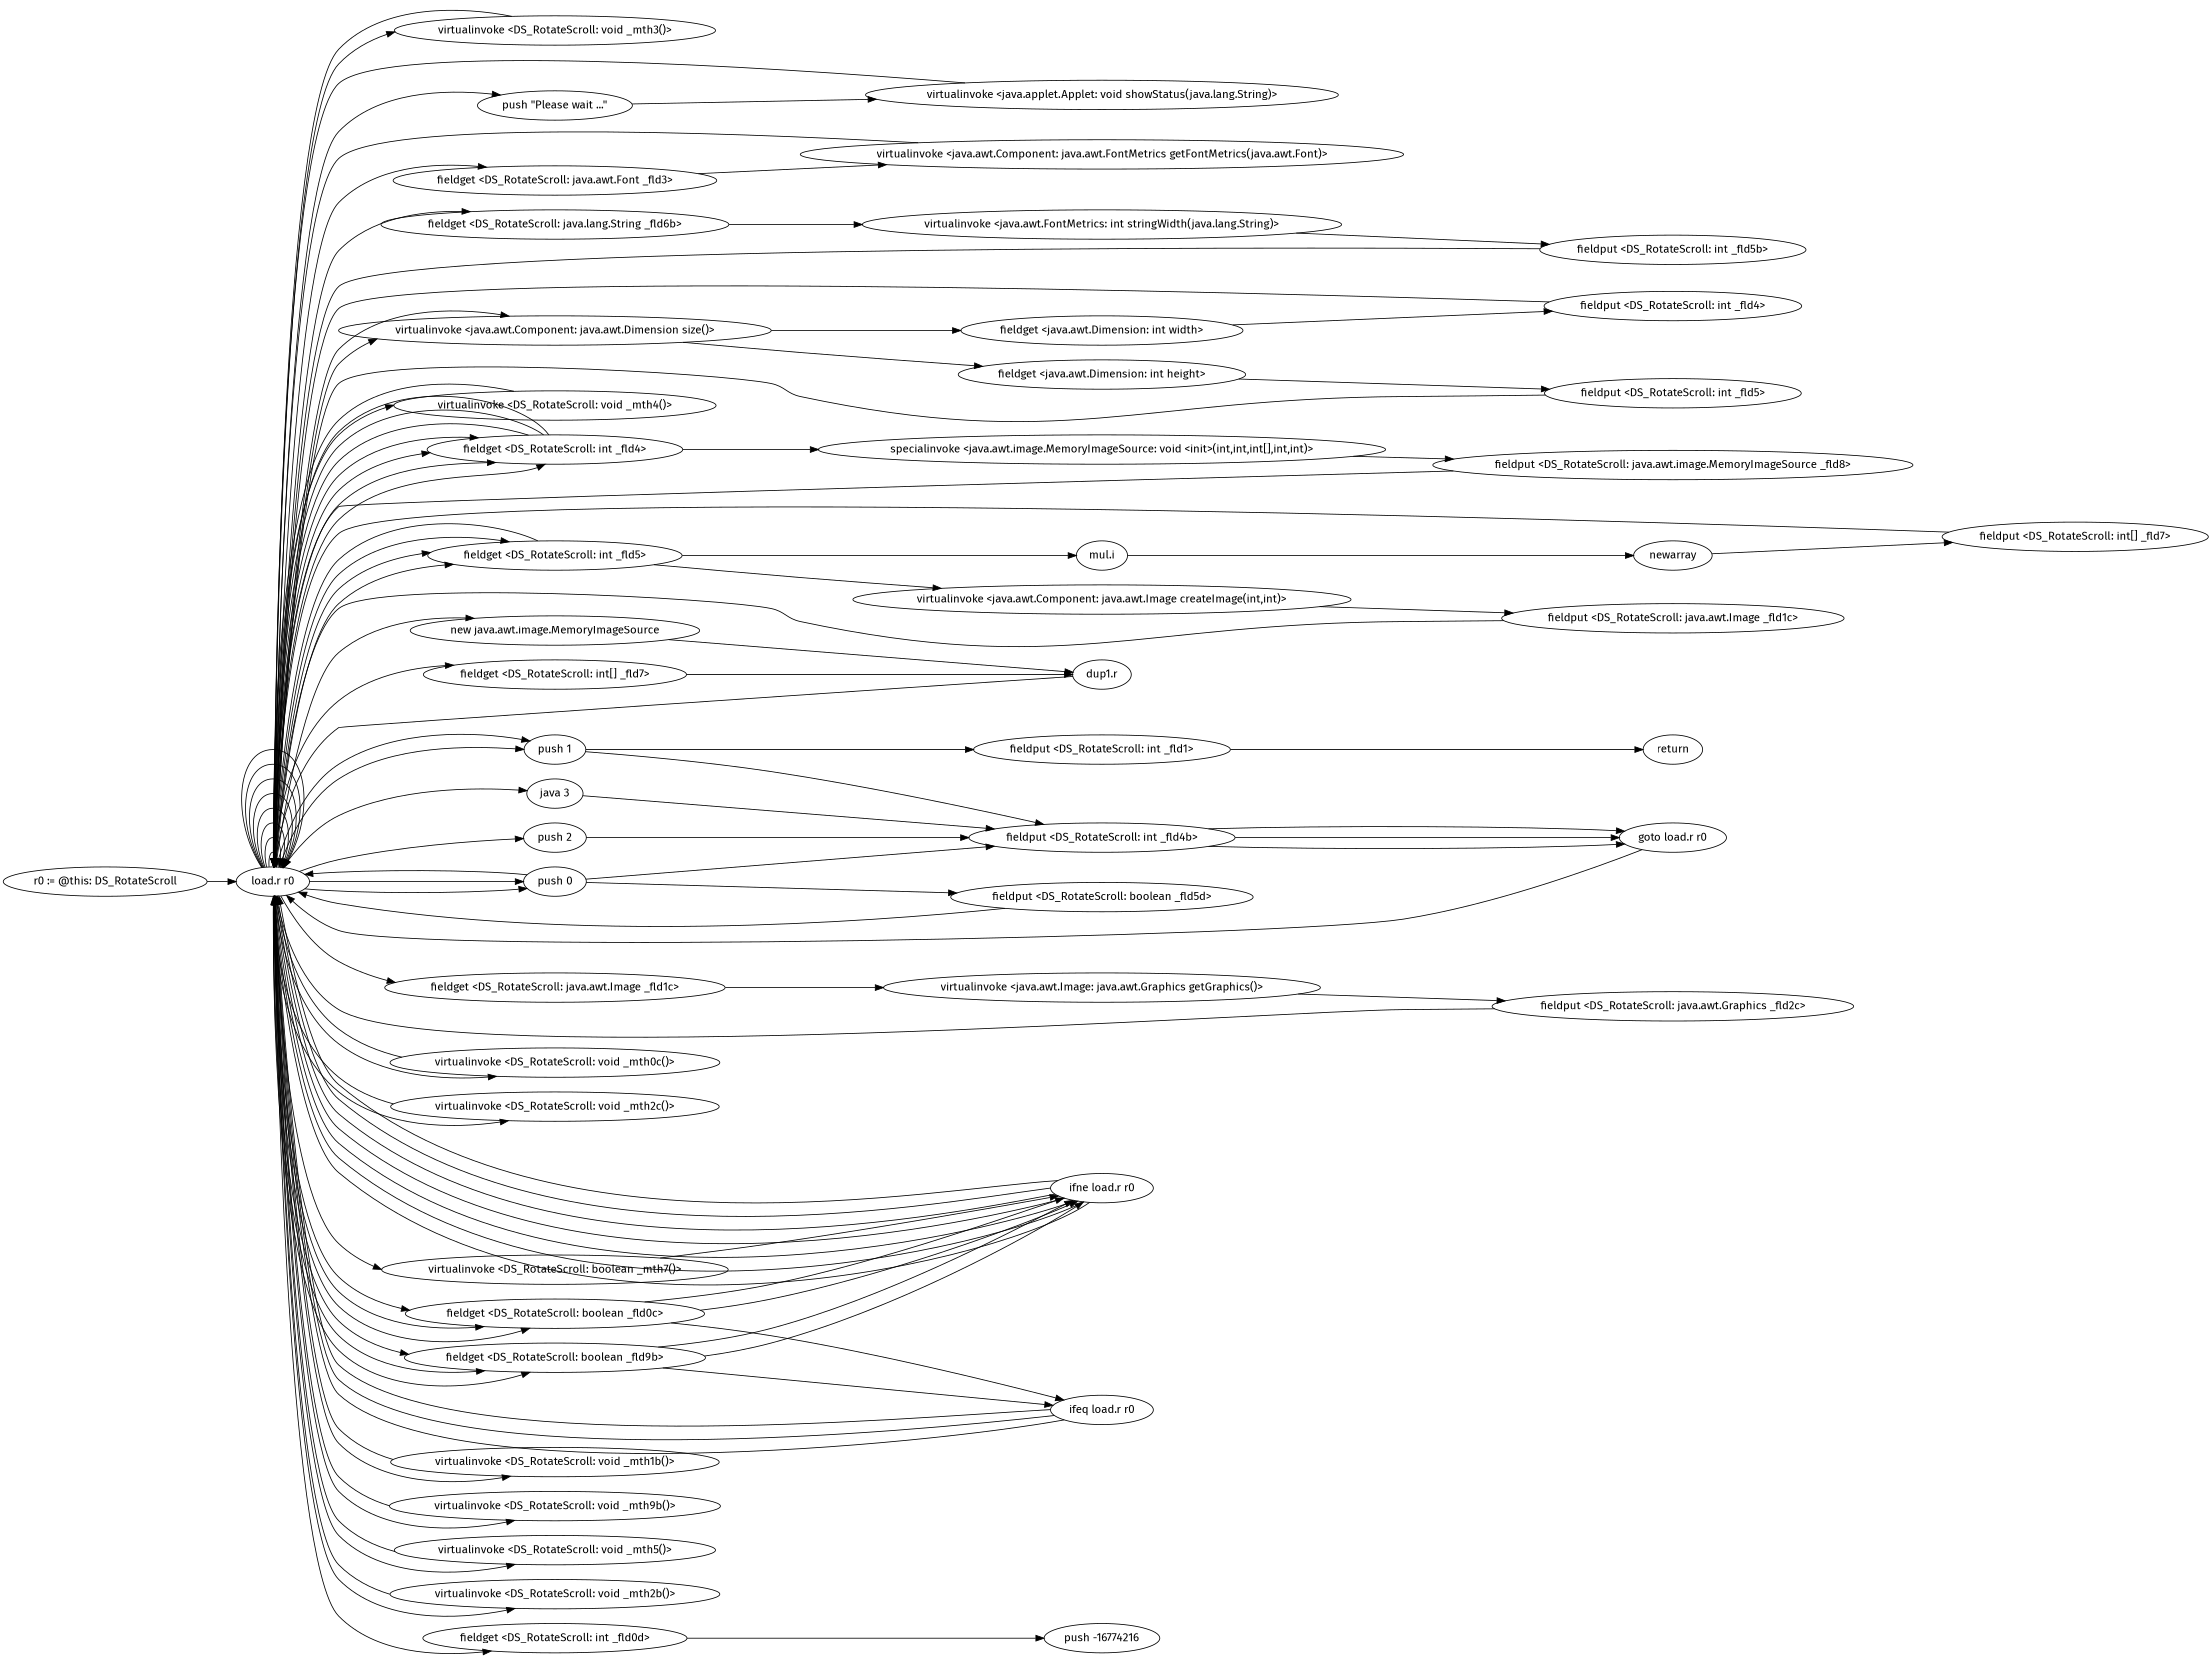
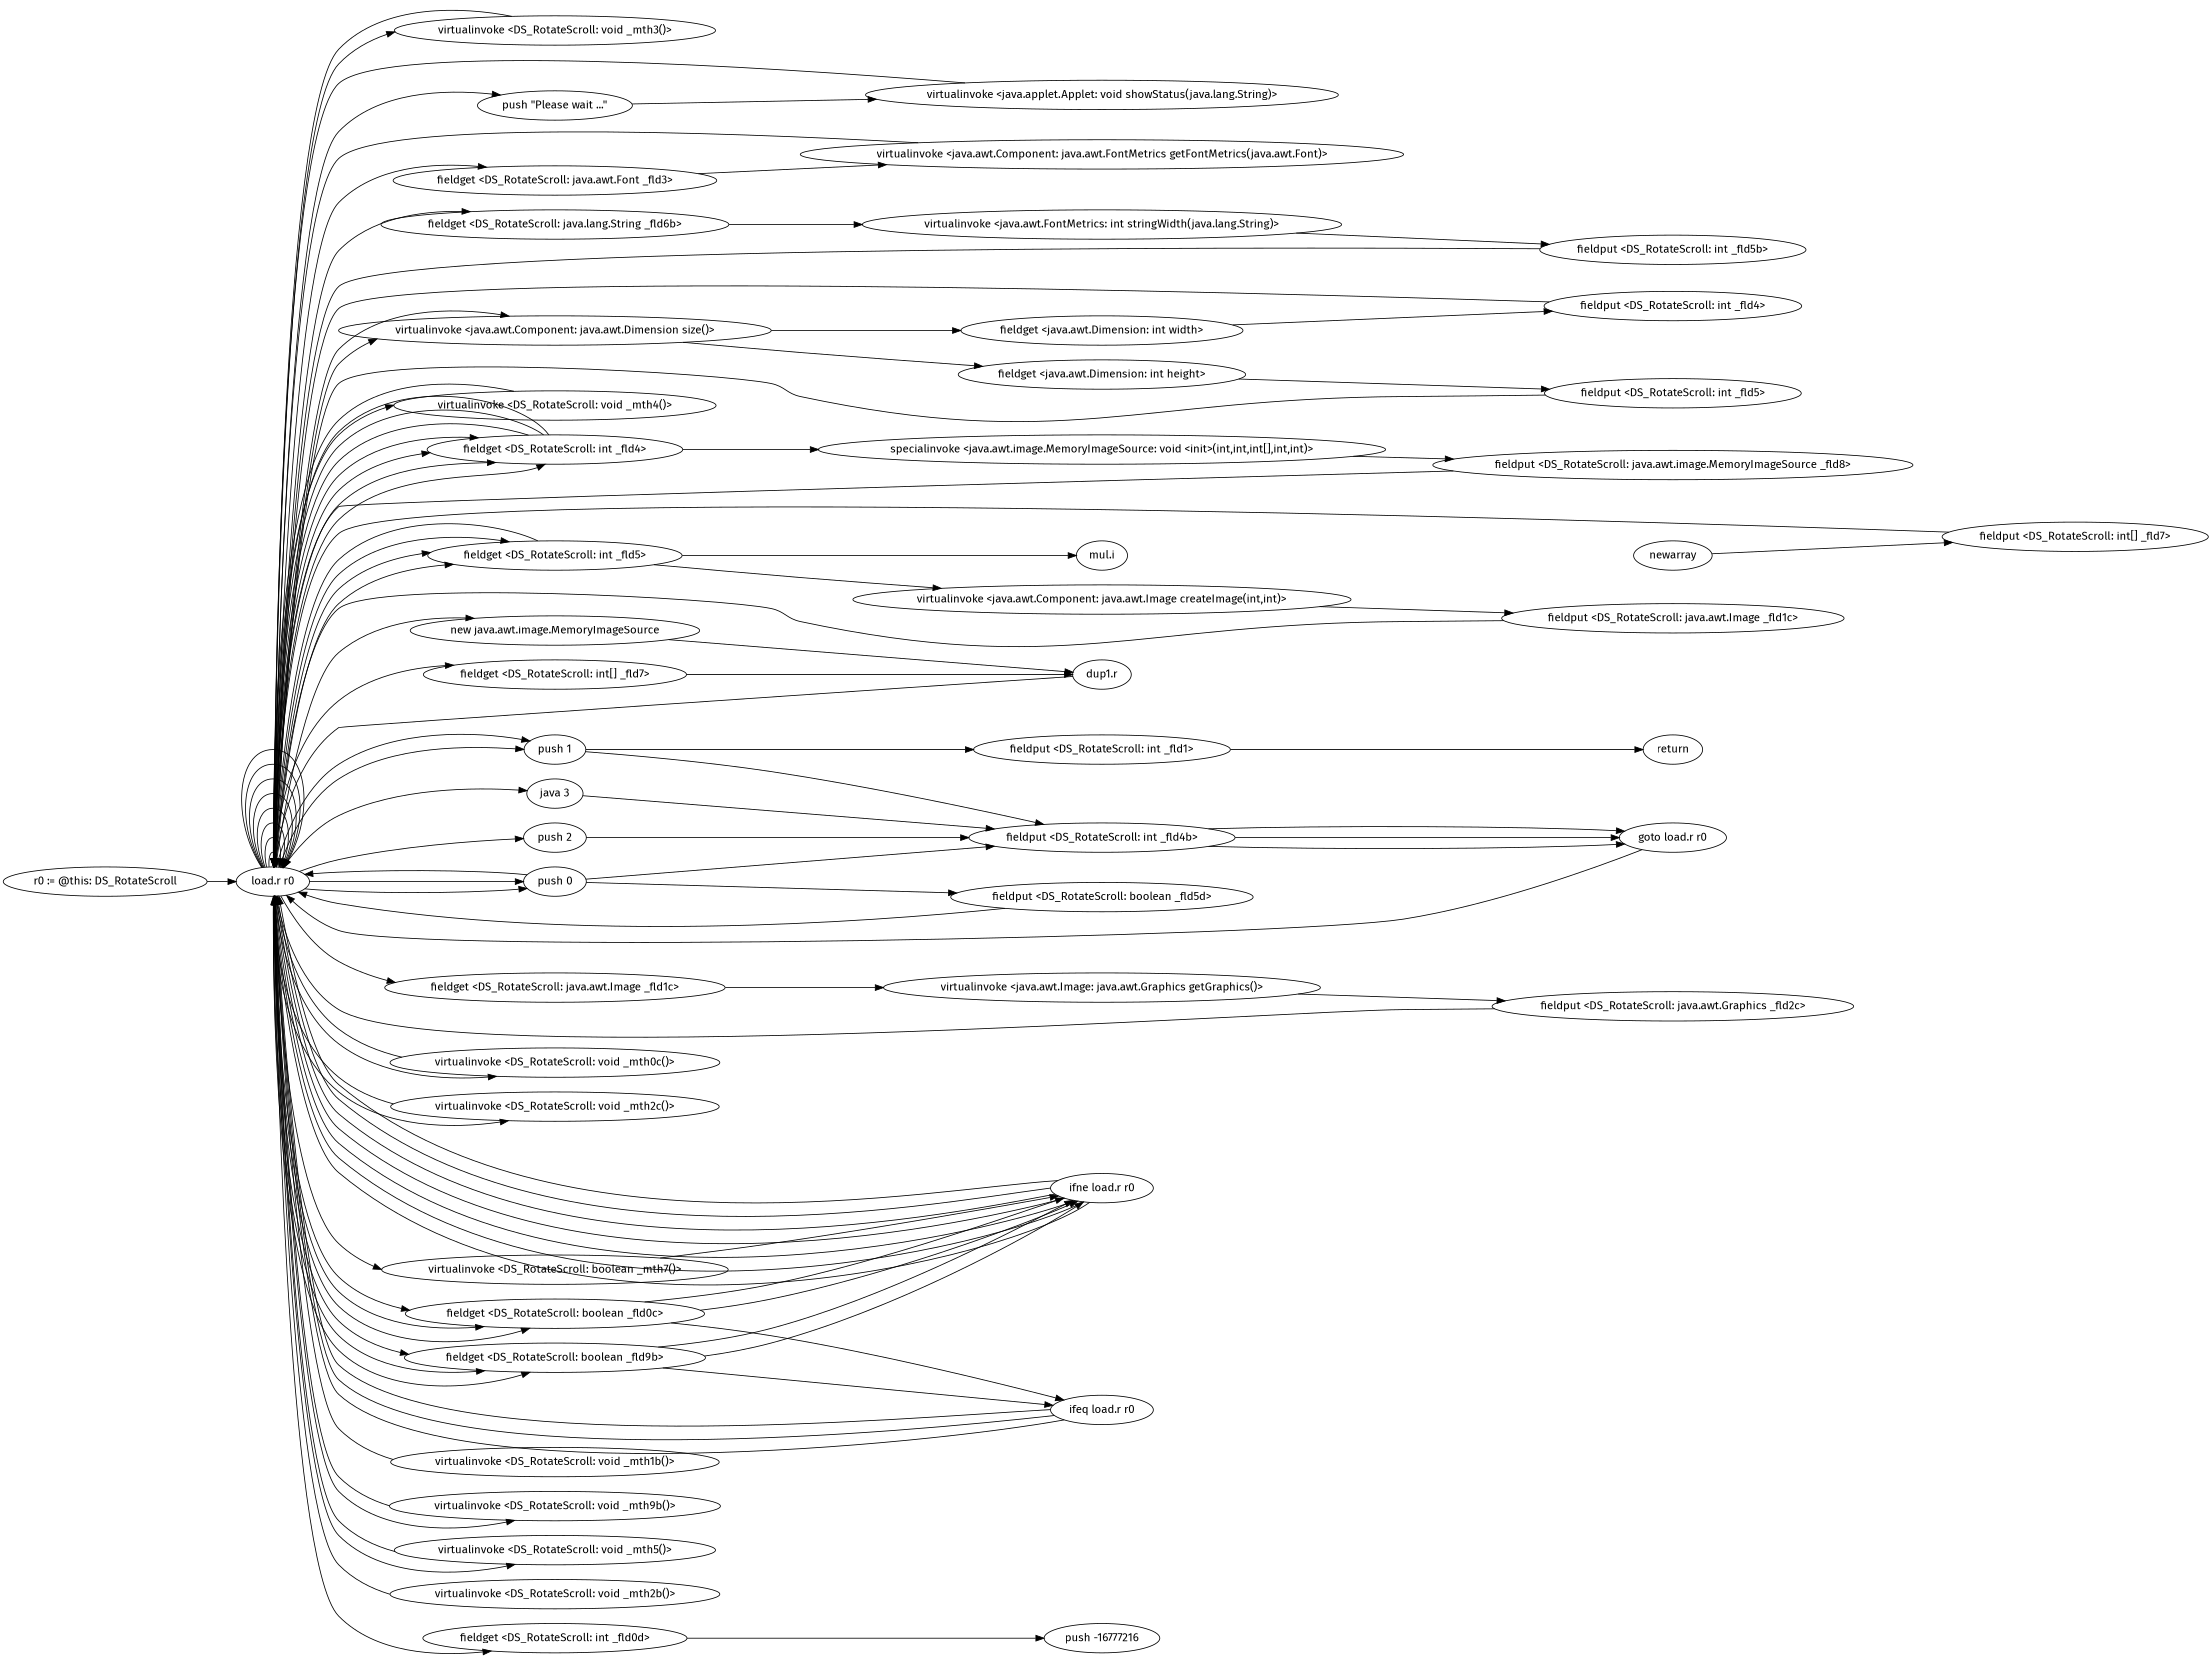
  digraph {
    fontname="Fira Sans"
    rankdir=LR
    node [fontname="Fira Sans"]
    edge [fontname="Fira Sans"]
    "r0 := @this: DS_RotateScroll"
    "load.r r0"
    "virtualinvoke <DS_RotateScroll: void _mth3()>"
    "push \"Please wait ...\""
    "fieldget <DS_RotateScroll: java.awt.Font _fld3>"
    "fieldget <DS_RotateScroll: java.lang.String _fld6b>"
    "virtualinvoke <java.awt.Component: java.awt.Dimension size()>"
    "virtualinvoke <DS_RotateScroll: void _mth4()>"
    "fieldget <DS_RotateScroll: int _fld4>"
    "fieldget <DS_RotateScroll: int _fld5>"
    "new java.awt.image.MemoryImageSource"
    "fieldget <DS_RotateScroll: int[] _fld7>"
    "push 0"
    "fieldget <DS_RotateScroll: java.awt.Image _fld1c>"
    "virtualinvoke <DS_RotateScroll: void _mth0c()>"
    "virtualinvoke <DS_RotateScroll: void _mth2c()>"
    "fieldget <DS_RotateScroll: boolean _fld9b>"
    "fieldget <DS_RotateScroll: boolean _fld0c>"
    "virtualinvoke <DS_RotateScroll: void _mth1b()>"
    "virtualinvoke <DS_RotateScroll: void _mth9b()>"
    "virtualinvoke <DS_RotateScroll: boolean _mth7()>"
    "virtualinvoke <DS_RotateScroll: void _mth5()>"
    "virtualinvoke <DS_RotateScroll: void _mth2b()>"
    "fieldget <DS_RotateScroll: int _fld0d>"
    "push 1"
    "push 2"
    n27 [label="java 3"]
    "virtualinvoke <java.applet.Applet: void showStatus(java.lang.String)>"
    "virtualinvoke <java.awt.Component: java.awt.FontMetrics getFontMetrics(java.awt.Font)>"
    "virtualinvoke <java.awt.FontMetrics: int stringWidth(java.lang.String)>"
    "fieldget <java.awt.Dimension: int width>"
    "fieldget <java.awt.Dimension: int height>"
    "specialinvoke <java.awt.image.MemoryImageSource: void <init>(int,int,int[],int,int)>"
    "mul.i"
    "virtualinvoke <java.awt.Component: java.awt.Image createImage(int,int)>"
    "dup1.r"
    "fieldput <DS_RotateScroll: int _fld4b>"
    "fieldput <DS_RotateScroll: boolean _fld5d>"
    "virtualinvoke <java.awt.Image: java.awt.Graphics getGraphics()>"
    "ifne load.r r0"
    "ifeq load.r r0"
-   "push -16777216" [label="push -16774216"]
+   "push -16777216"
    "fieldput <DS_RotateScroll: int _fld1>"
    "fieldput <DS_RotateScroll: int _fld5b>"
    "fieldput <DS_RotateScroll: int _fld4>"
    "fieldput <DS_RotateScroll: int _fld5>"
    "fieldput <DS_RotateScroll: java.awt.image.MemoryImageSource _fld8>"
    newarray
    "fieldput <DS_RotateScroll: java.awt.Image _fld1c>"
    "fieldput <DS_RotateScroll: int[] _fld7>"
    "goto load.r r0"
    "fieldput <DS_RotateScroll: java.awt.Graphics _fld2c>"
    return
    "r0 := @this: DS_RotateScroll" -> "load.r r0"
    "load.r r0" -> "load.r r0"
    "load.r r0" -> "load.r r0"
    "load.r r0" -> "load.r r0"
    "load.r r0" -> "load.r r0"
    "load.r r0" -> "load.r r0"
    "load.r r0" -> "load.r r0"
    "load.r r0" -> "load.r r0"
    "load.r r0" -> "load.r r0"
    "load.r r0" -> "virtualinvoke <DS_RotateScroll: void _mth3()>"
    "load.r r0" -> "push \"Please wait ...\""
    "load.r r0" -> "fieldget <DS_RotateScroll: java.awt.Font _fld3>"
    "load.r r0" -> "fieldget <DS_RotateScroll: java.lang.String _fld6b>"
    "load.r r0" -> "virtualinvoke <java.awt.Component: java.awt.Dimension size()>"
    "load.r r0" -> "virtualinvoke <java.awt.Component: java.awt.Dimension size()>"
    "load.r r0" -> "virtualinvoke <DS_RotateScroll: void _mth4()>"
    "load.r r0" -> "fieldget <DS_RotateScroll: int _fld4>"
    "load.r r0" -> "fieldget <DS_RotateScroll: int _fld4>"
    "load.r r0" -> "fieldget <DS_RotateScroll: int _fld4>"
    "load.r r0" -> "fieldget <DS_RotateScroll: int _fld4>"
    "load.r r0" -> "fieldget <DS_RotateScroll: int _fld5>"
    "load.r r0" -> "fieldget <DS_RotateScroll: int _fld5>"
    "load.r r0" -> "fieldget <DS_RotateScroll: int _fld5>"
    "load.r r0" -> "new java.awt.image.MemoryImageSource"
    "load.r r0" -> "fieldget <DS_RotateScroll: int[] _fld7>"
    "load.r r0" -> "push 0"
    "load.r r0" -> "push 0"
    "load.r r0" -> "fieldget <DS_RotateScroll: java.awt.Image _fld1c>"
    "load.r r0" -> "virtualinvoke <DS_RotateScroll: void _mth0c()>"
    "load.r r0" -> "virtualinvoke <DS_RotateScroll: void _mth2c()>"
    "load.r r0" -> "fieldget <DS_RotateScroll: boolean _fld9b>"
    "load.r r0" -> "fieldget <DS_RotateScroll: boolean _fld9b>"
    "load.r r0" -> "fieldget <DS_RotateScroll: boolean _fld9b>"
    "load.r r0" -> "fieldget <DS_RotateScroll: boolean _fld0c>"
    "load.r r0" -> "fieldget <DS_RotateScroll: boolean _fld0c>"
    "load.r r0" -> "fieldget <DS_RotateScroll: boolean _fld0c>"
-   "load.r r0" -> "virtualinvoke <DS_RotateScroll: void _mth1b()>"
    "load.r r0" -> "virtualinvoke <DS_RotateScroll: void _mth9b()>"
    "load.r r0" -> "virtualinvoke <DS_RotateScroll: boolean _mth7()>"
    "load.r r0" -> "virtualinvoke <DS_RotateScroll: void _mth5()>"
-   "load.r r0" -> "virtualinvoke <DS_RotateScroll: void _mth2b()>"
    "load.r r0" -> "fieldget <DS_RotateScroll: int _fld0d>"
    "load.r r0" -> "push 1"
    "load.r r0" -> "push 1"
    "load.r r0" -> "push 2"
    "load.r r0" -> n27
    "virtualinvoke <DS_RotateScroll: void _mth3()>" -> "load.r r0"
    "push \"Please wait ...\"" -> "virtualinvoke <java.applet.Applet: void showStatus(java.lang.String)>"
    "fieldget <DS_RotateScroll: java.awt.Font _fld3>" -> "virtualinvoke <java.awt.Component: java.awt.FontMetrics getFontMetrics(java.awt.Font)>"
    "fieldget <DS_RotateScroll: java.lang.String _fld6b>" -> "virtualinvoke <java.awt.FontMetrics: int stringWidth(java.lang.String)>"
    "virtualinvoke <java.awt.Component: java.awt.Dimension size()>" -> "fieldget <java.awt.Dimension: int width>"
    "virtualinvoke <java.awt.Component: java.awt.Dimension size()>" -> "fieldget <java.awt.Dimension: int height>"
    "virtualinvoke <DS_RotateScroll: void _mth4()>" -> "load.r r0"
    "fieldget <DS_RotateScroll: int _fld4>" -> "load.r r0"
    "fieldget <DS_RotateScroll: int _fld4>" -> "load.r r0"
    "fieldget <DS_RotateScroll: int _fld4>" -> "load.r r0"
    "fieldget <DS_RotateScroll: int _fld4>" -> "specialinvoke <java.awt.image.MemoryImageSource: void <init>(int,int,int[],int,int)>"
    "fieldget <DS_RotateScroll: int _fld5>" -> "load.r r0"
    "fieldget <DS_RotateScroll: int _fld5>" -> "mul.i"
    "fieldget <DS_RotateScroll: int _fld5>" -> "virtualinvoke <java.awt.Component: java.awt.Image createImage(int,int)>"
    "new java.awt.image.MemoryImageSource" -> "dup1.r"
    "fieldget <DS_RotateScroll: int[] _fld7>" -> "dup1.r"
    "push 0" -> "load.r r0"
    "push 0" -> "fieldput <DS_RotateScroll: int _fld4b>"
    "push 0" -> "fieldput <DS_RotateScroll: boolean _fld5d>"
    "fieldget <DS_RotateScroll: java.awt.Image _fld1c>" -> "virtualinvoke <java.awt.Image: java.awt.Graphics getGraphics()>"
    "virtualinvoke <DS_RotateScroll: void _mth0c()>" -> "load.r r0"
    "virtualinvoke <DS_RotateScroll: void _mth2c()>" -> "load.r r0"
    "fieldget <DS_RotateScroll: boolean _fld9b>" -> "ifne load.r r0"
    "fieldget <DS_RotateScroll: boolean _fld9b>" -> "ifne load.r r0"
    "fieldget <DS_RotateScroll: boolean _fld9b>" -> "ifeq load.r r0"
    "fieldget <DS_RotateScroll: boolean _fld0c>" -> "ifne load.r r0"
    "fieldget <DS_RotateScroll: boolean _fld0c>" -> "ifne load.r r0"
    "fieldget <DS_RotateScroll: boolean _fld0c>" -> "ifeq load.r r0"
    "virtualinvoke <DS_RotateScroll: void _mth1b()>" -> "load.r r0"
    "virtualinvoke <DS_RotateScroll: void _mth9b()>" -> "load.r r0"
    "virtualinvoke <DS_RotateScroll: boolean _mth7()>" -> "ifne load.r r0"
    "virtualinvoke <DS_RotateScroll: void _mth5()>" -> "load.r r0"
    "virtualinvoke <DS_RotateScroll: void _mth2b()>" -> "load.r r0"
    "fieldget <DS_RotateScroll: int _fld0d>" -> "push -16777216"
    "push 1" -> "fieldput <DS_RotateScroll: int _fld4b>"
    "push 1" -> "fieldput <DS_RotateScroll: int _fld1>"
    "push 2" -> "fieldput <DS_RotateScroll: int _fld4b>"
    n27 -> "fieldput <DS_RotateScroll: int _fld4b>"
    "virtualinvoke <java.applet.Applet: void showStatus(java.lang.String)>" -> "load.r r0"
    "virtualinvoke <java.awt.Component: java.awt.FontMetrics getFontMetrics(java.awt.Font)>" -> "load.r r0"
    "virtualinvoke <java.awt.FontMetrics: int stringWidth(java.lang.String)>" -> "fieldput <DS_RotateScroll: int _fld5b>"
    "fieldget <java.awt.Dimension: int width>" -> "fieldput <DS_RotateScroll: int _fld4>"
    "fieldget <java.awt.Dimension: int height>" -> "fieldput <DS_RotateScroll: int _fld5>"
    "specialinvoke <java.awt.image.MemoryImageSource: void <init>(int,int,int[],int,int)>" -> "fieldput <DS_RotateScroll: java.awt.image.MemoryImageSource _fld8>"
-   "mul.i" -> newarray
    "virtualinvoke <java.awt.Component: java.awt.Image createImage(int,int)>" -> "fieldput <DS_RotateScroll: java.awt.Image _fld1c>"
    "dup1.r" -> "load.r r0"
    "fieldput <DS_RotateScroll: int _fld4b>" -> "goto load.r r0"
    "fieldput <DS_RotateScroll: int _fld4b>" -> "goto load.r r0"
    "fieldput <DS_RotateScroll: int _fld4b>" -> "goto load.r r0"
    "fieldput <DS_RotateScroll: boolean _fld5d>" -> "load.r r0"
    "virtualinvoke <java.awt.Image: java.awt.Graphics getGraphics()>" -> "fieldput <DS_RotateScroll: java.awt.Graphics _fld2c>"
    "ifne load.r r0" -> "load.r r0"
    "ifne load.r r0" -> "load.r r0"
    "ifne load.r r0" -> "load.r r0"
    "ifne load.r r0" -> "load.r r0"
    "ifne load.r r0" -> "load.r r0"
    "ifne load.r r0" -> "load.r r0"
    "ifne load.r r0" -> "load.r r0"
    "ifeq load.r r0" -> "load.r r0"
    "ifeq load.r r0" -> "load.r r0"
    "ifeq load.r r0" -> "load.r r0"
    "fieldput <DS_RotateScroll: int _fld1>" -> return
    "fieldput <DS_RotateScroll: int _fld5b>" -> "load.r r0"
    "fieldput <DS_RotateScroll: int _fld4>" -> "load.r r0"
    "fieldput <DS_RotateScroll: int _fld5>" -> "load.r r0"
    "fieldput <DS_RotateScroll: java.awt.image.MemoryImageSource _fld8>" -> "load.r r0"
    newarray -> "fieldput <DS_RotateScroll: int[] _fld7>"
    "fieldput <DS_RotateScroll: java.awt.Image _fld1c>" -> "load.r r0"
    "fieldput <DS_RotateScroll: int[] _fld7>" -> "load.r r0"
    "goto load.r r0" -> "load.r r0"
    "fieldput <DS_RotateScroll: java.awt.Graphics _fld2c>" -> "load.r r0"
  }
